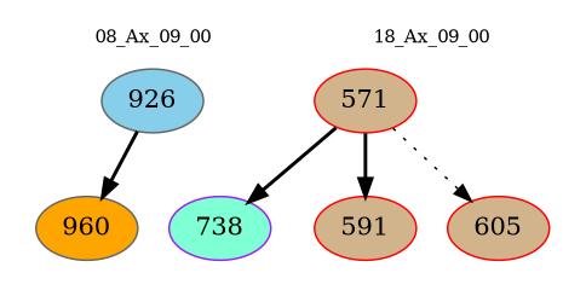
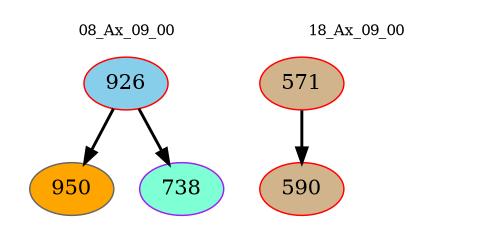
  digraph {
    node [color=red fillcolor=tan style=filled]
    edge [color=black style=bold]
-   n1 [color=gray40 fillcolor=skyblue label=926]
+   n1 [fillcolor=skyblue label=926]
    n2 [color=purple fillcolor=aquamarine label=738]
-   n3 [color=gray40 fillcolor=orange label=960]
+   n3 [color=gray40 fillcolor=orange label=950]
    n4 [label=571]
-   n5 [label=591]
-   n6 [label=605]
+   n5 [label=590]
    subgraph cluster_1 {
      color=white
      fontsize=10
      label="08_Ax_09_00"
      n1
      n2
      n3
    }
    subgraph cluster_2 {
      color=white
      fontsize=10
      label="18_Ax_09_00"
      n4
      n5
-     n6
    }
-   n4 -> n2
+   n1 -> n2
    n1 -> n3
    n4 -> n5
-   n4 -> n6 [style=dotted]
  }
